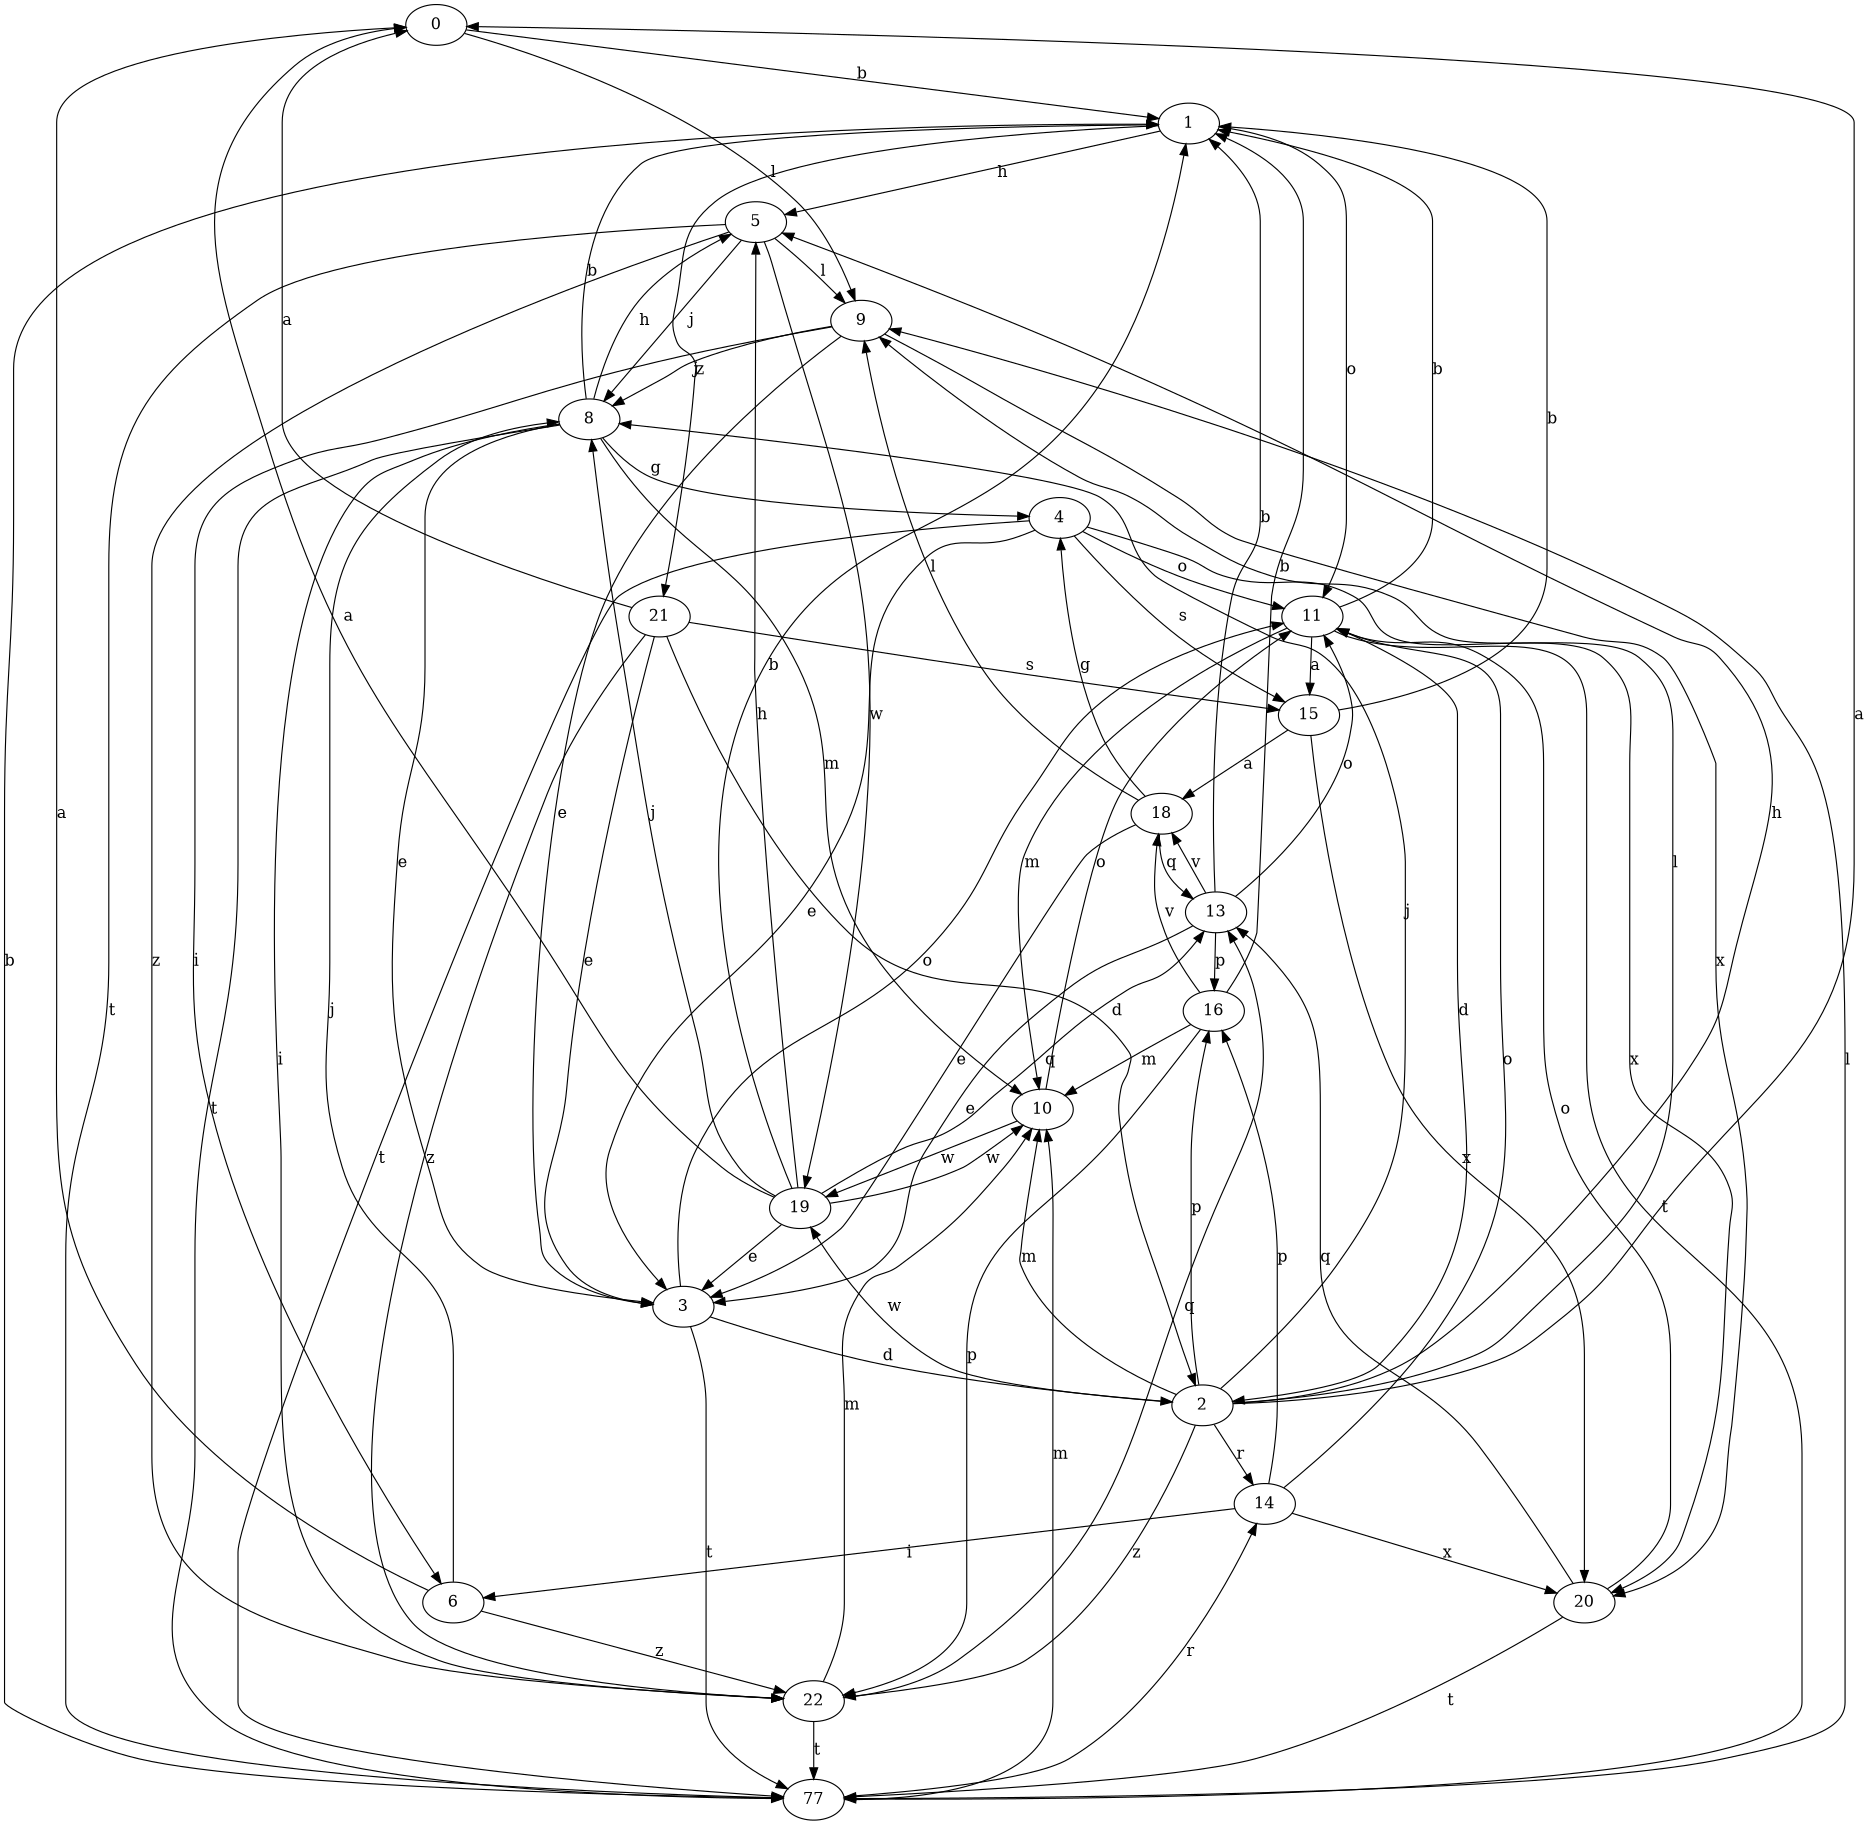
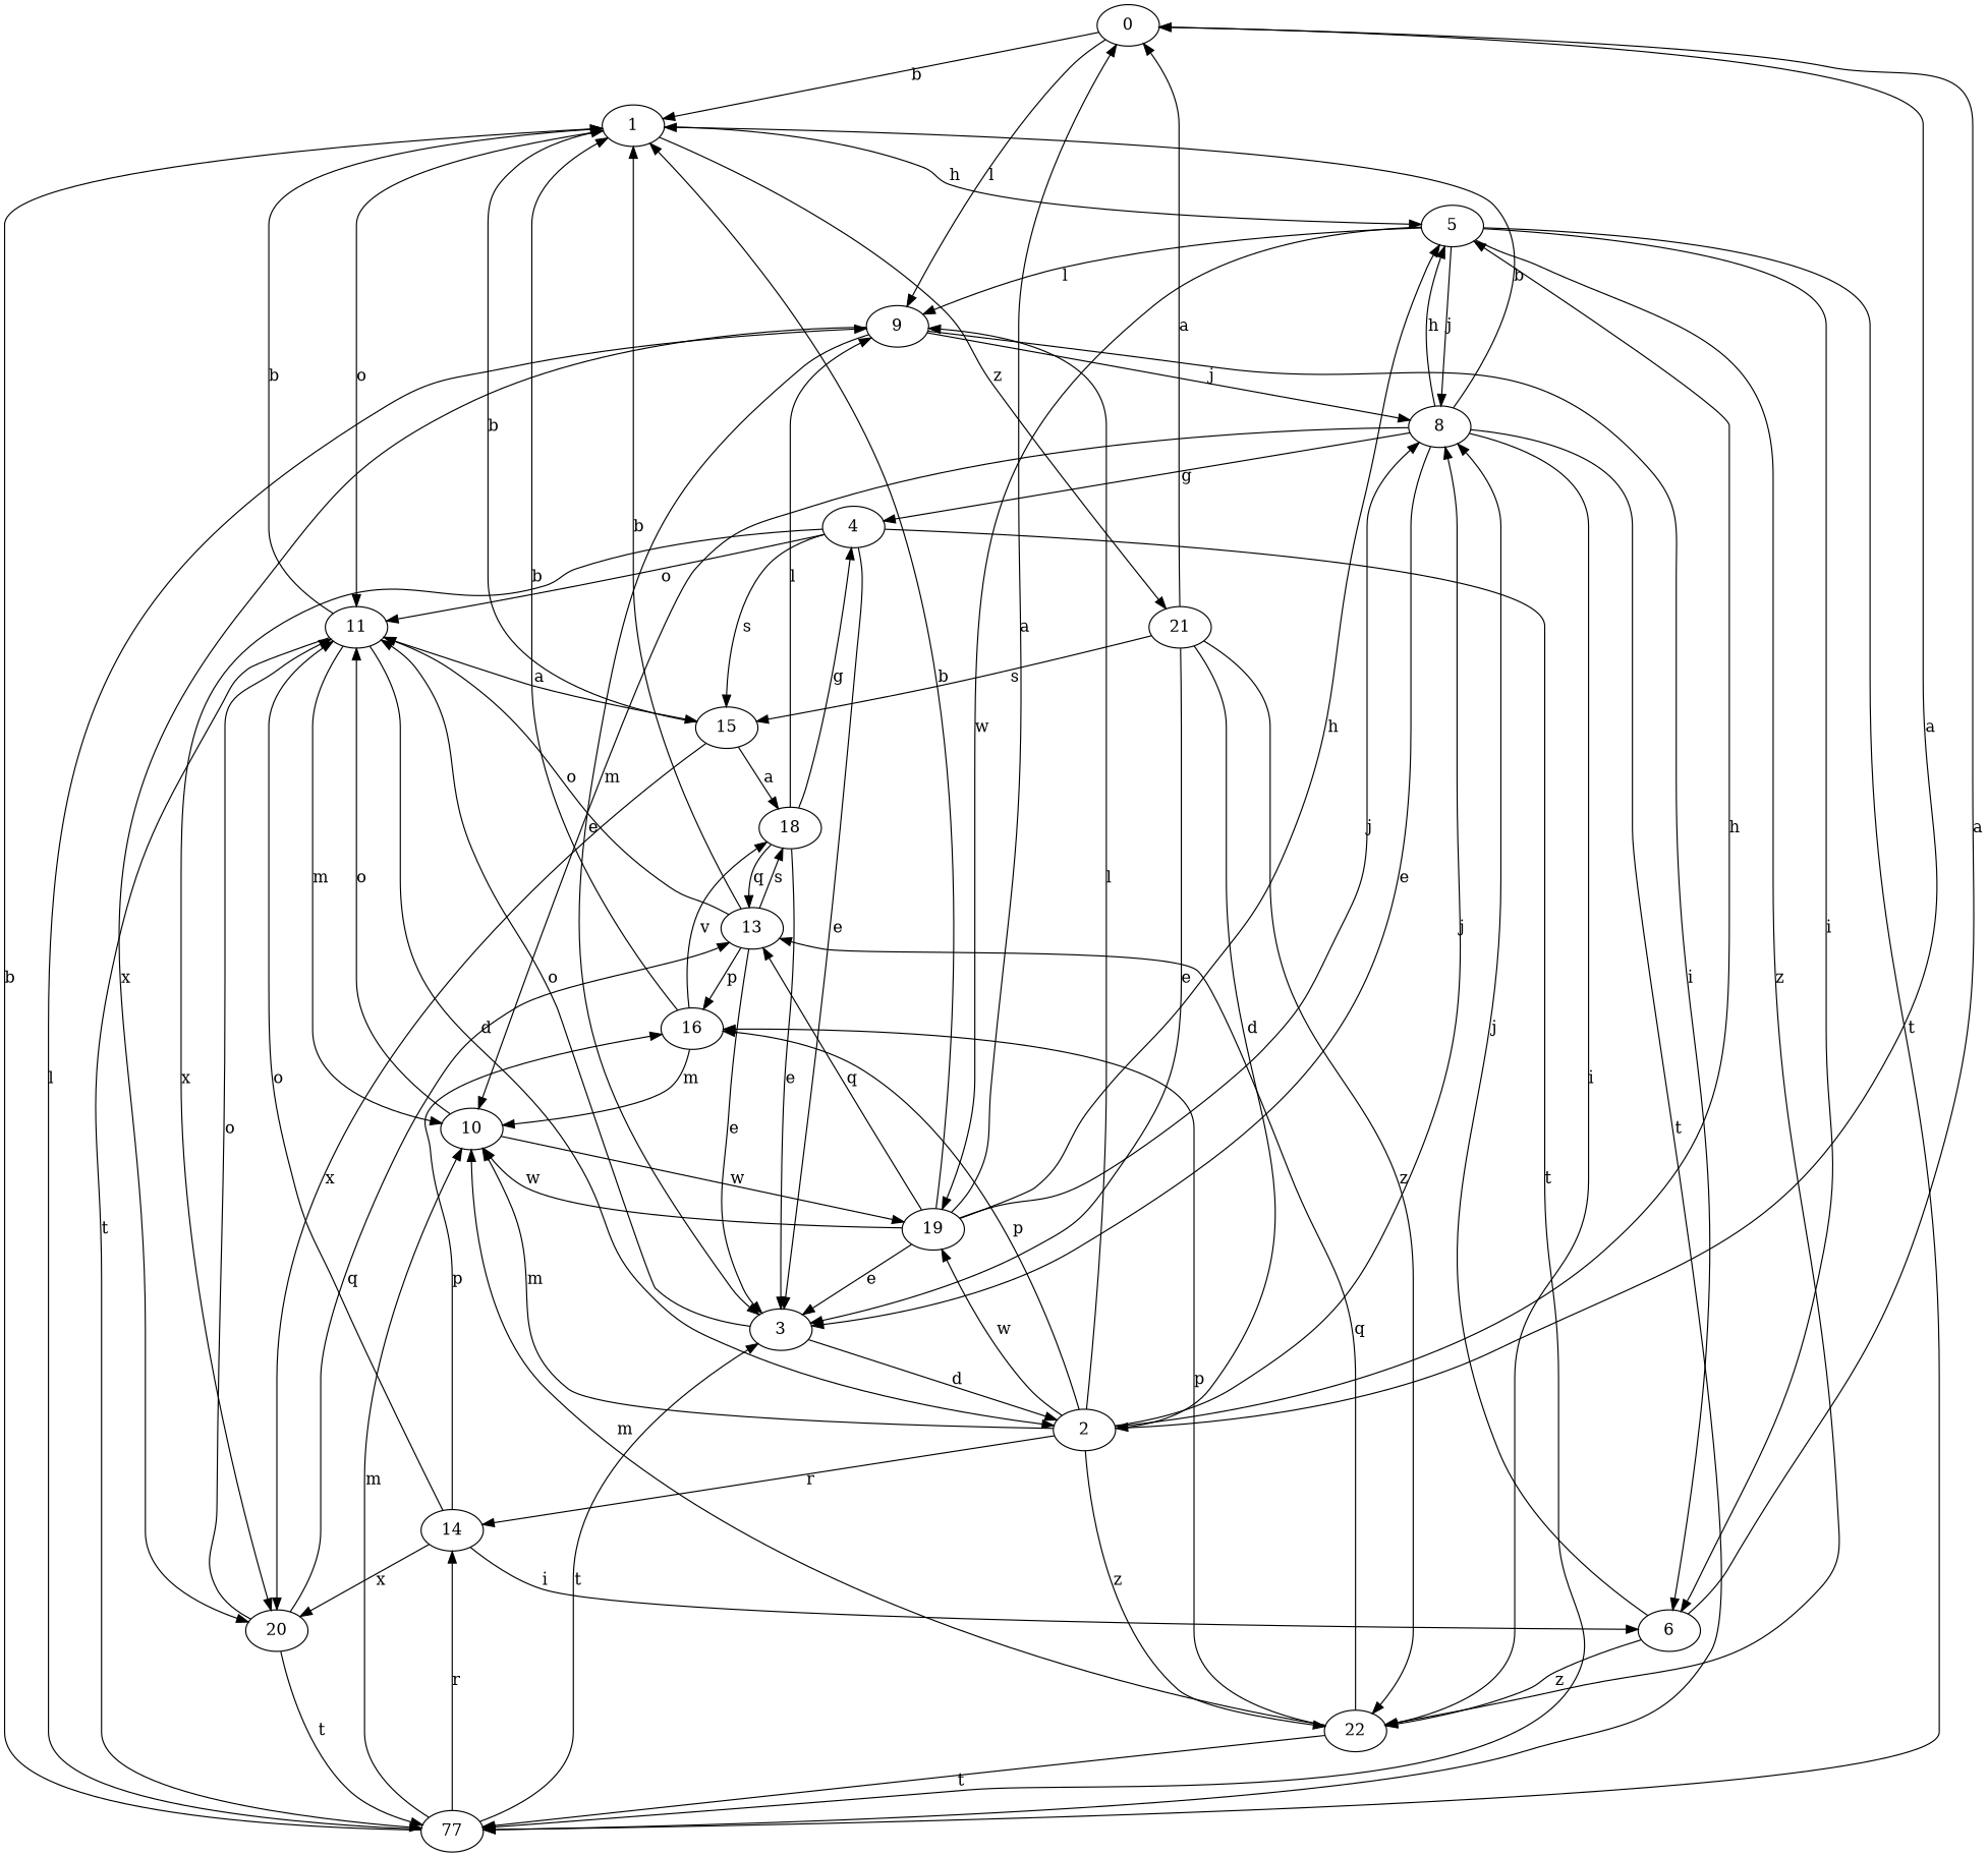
  strict digraph {
    0
    1
    9
    5
    11
    21
    8
    3
    20
    6
    19
    22
    n13 [label=77]
    2
    10
    15
    n17 [label=16]
    14
    4
    18
    13
    0 -> 1 [label=b]
    0 -> 9 [label=l]
    1 -> 5 [label=h]
    1 -> 11 [label=o]
    1 -> 21 [label=z]
    9 -> 8 [label=j]
    9 -> 3 [label=e]
    9 -> 20 [label=x]
    9 -> 6 [label=i]
    5 -> 9 [label=l]
    5 -> 8 [label=j]
+   5 -> 6 [label=i]
    5 -> 19 [label=w]
    5 -> 22 [label=z]
    5 -> n13 [label=t]
    11 -> 1 [label=b]
    11 -> n13 [label=t]
    11 -> 2 [label=d]
    11 -> 10 [label=m]
    11 -> 15 [label=a]
    21 -> 0 [label=a]
    21 -> 3 [label=e]
    21 -> 22 [label=z]
    21 -> 2 [label=d]
    21 -> 15 [label=s]
    8 -> 1 [label=b]
    8 -> 5 [label=h]
    8 -> 3 [label=e]
    8 -> 22 [label=i]
    8 -> n13 [label=t]
    8 -> 10 [label=m]
    8 -> 4 [label=g]
    3 -> 11 [label=o]
-   3 -> n13 [label=t]
+   n13 -> 3 [label=t]
    3 -> 2 [label=d]
    20 -> 11 [label=o]
    20 -> n13 [label=t]
    20 -> 13 [label=q]
    6 -> 0 [label=a]
    6 -> 8 [label=j]
    6 -> 22 [label=z]
    19 -> 0 [label=a]
    19 -> 1 [label=b]
    19 -> 5 [label=h]
    19 -> 8 [label=j]
    19 -> 3 [label=e]
    19 -> 10 [label=w]
    19 -> 13 [label=q]
    22 -> n13 [label=t]
    22 -> 10 [label=m]
-   n17 -> 22 [label=p]
+   22 -> n17 [label=p]
    22 -> 13 [label=q]
    n13 -> 1 [label=b]
    n13 -> 9 [label=l]
    n13 -> 10 [label=m]
    n13 -> 14 [label=r]
    2 -> 0 [label=a]
    2 -> 9 [label=l]
    2 -> 5 [label=h]
    2 -> 8 [label=j]
    2 -> 19 [label=w]
    2 -> 22 [label=z]
    2 -> 10 [label=m]
    2 -> n17 [label=p]
    2 -> 14 [label=r]
    10 -> 11 [label=o]
    10 -> 19 [label=w]
    15 -> 1 [label=b]
    15 -> 20 [label=x]
    15 -> 18 [label=a]
    n17 -> 1 [label=b]
    n17 -> 10 [label=m]
    n17 -> 18 [label=v]
    14 -> 11 [label=o]
    14 -> 20 [label=x]
    14 -> 6 [label=i]
    14 -> n17 [label=p]
    4 -> 11 [label=o]
    4 -> 3 [label=e]
    4 -> 20 [label=x]
    4 -> n13 [label=t]
    4 -> 15 [label=s]
    18 -> 9 [label=l]
    18 -> 3 [label=e]
    18 -> 4 [label=g]
    18 -> 13 [label=q]
    13 -> 1 [label=b]
    13 -> 11 [label=o]
    13 -> 3 [label=e]
    13 -> n17 [label=p]
-   13 -> 18 [label=v]
+   13 -> 18 [label=s]
  }
